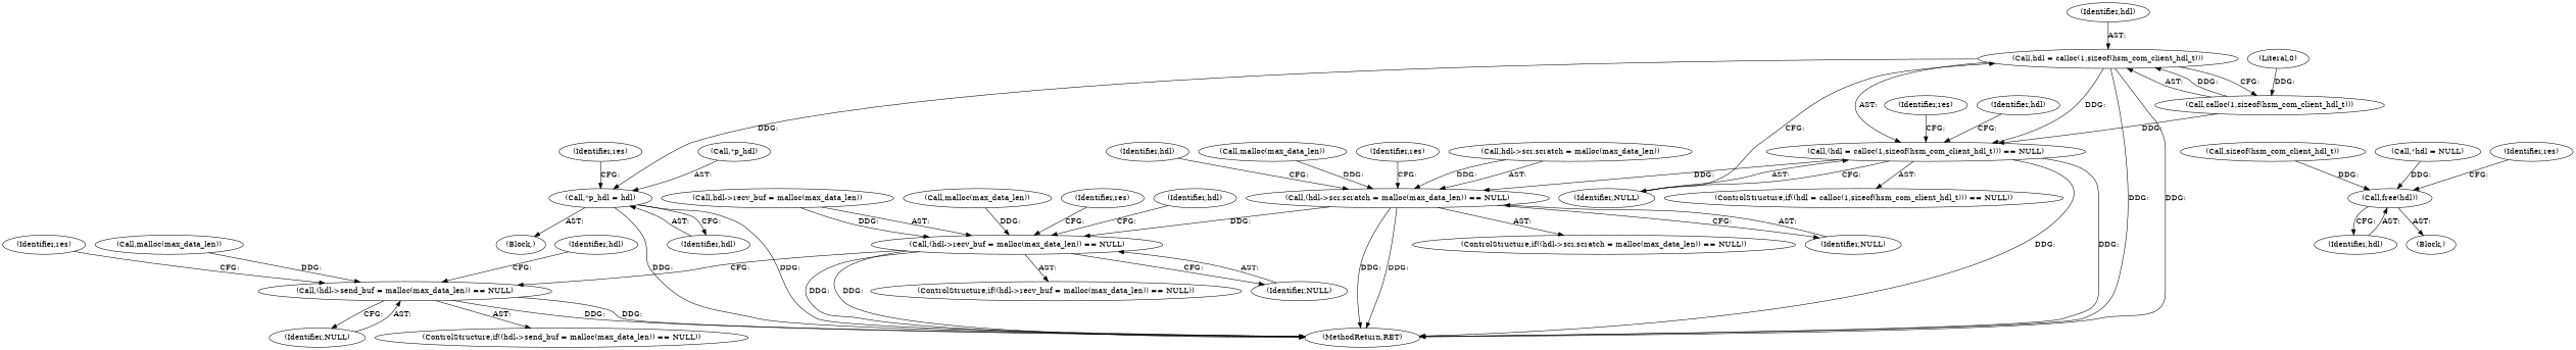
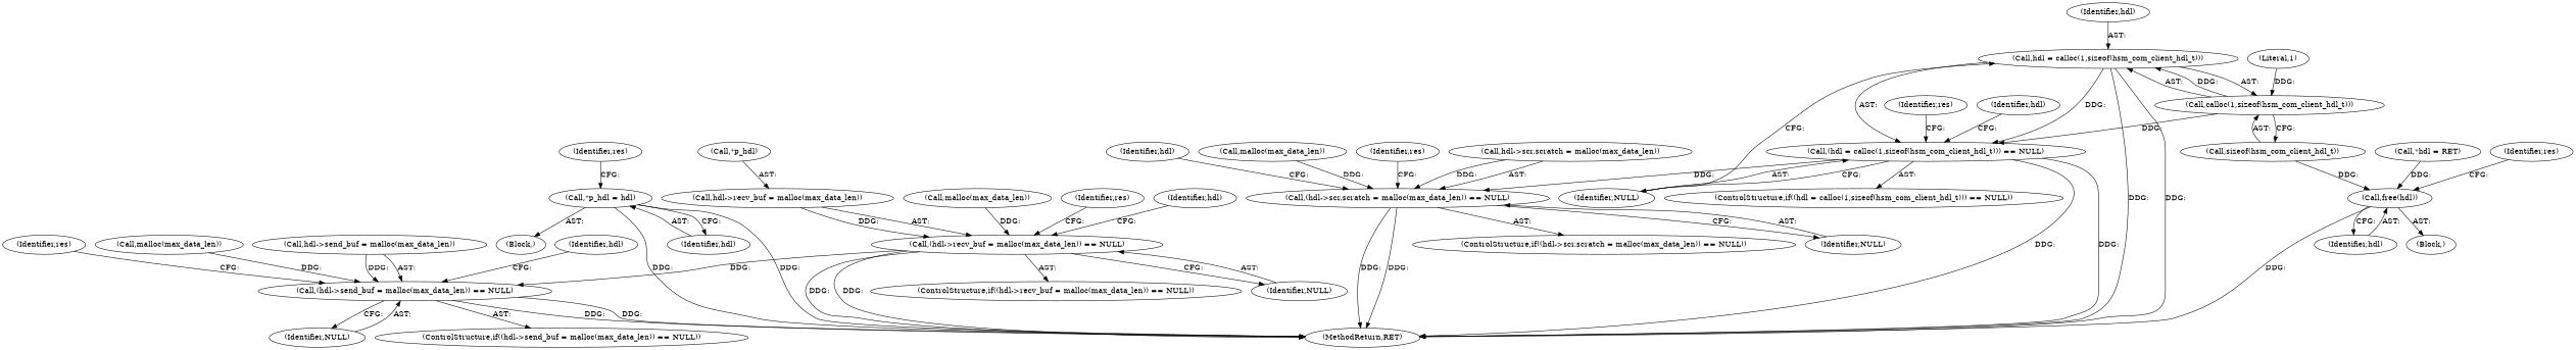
  digraph {
    n1 [label="(Call,hdl = calloc(1,sizeof(hsm_com_client_hdl_t)))"]
    n2 [label="(Call,calloc(1,sizeof(hsm_com_client_hdl_t)))"]
    n3 [label="(Call,(hdl = calloc(1,sizeof(hsm_com_client_hdl_t))) == NULL)"]
    n4 [label="(Call,*p_hdl = hdl)"]
    n5 [label="(MethodReturn,RET)"]
    n6 [label="(Call,sizeof(hsm_com_client_hdl_t))"]
    n7 [label="(Call,(hdl->scr.scratch = malloc(max_data_len)) == NULL)"]
    n8 [label="(Identifier,NULL)"]
    n9 [label="(ControlStructure,if((hdl = calloc(1,sizeof(hsm_com_client_hdl_t))) == NULL))"]
    n10 [label="(Identifier,hdl)"]
    n11 [label="(Block,)"]
    n12 [label="(Call,free(hdl))"]
    n13 [label="(Identifier,hdl)"]
    n14 [label="(Block,)"]
    n15 [label="(Call,(hdl->recv_buf = malloc(max_data_len)) == NULL)"]
    n16 [label="(ControlStructure,if((hdl->scr.scratch = malloc(max_data_len)) == NULL))"]
    n17 [label="(Identifier,NULL)"]
    n18 [label="(Call,(hdl->send_buf = malloc(max_data_len)) == NULL)"]
    n19 [label="(ControlStructure,if((hdl->recv_buf = malloc(max_data_len)) == NULL))"]
    n20 [label="(Identifier,NULL)"]
    n21 [label="(ControlStructure,if((hdl->send_buf = malloc(max_data_len)) == NULL))"]
    n22 [label="(Identifier,NULL)"]
    n23 [label="(Identifier,res)"]
    n24 [label="(Identifier,hdl)"]
    n25 [label="(Call,malloc(max_data_len))"]
    n26 [label="(Identifier,res)"]
-   n27 [label="(Literal,0)"]
-   n28 [label="(Call,*hdl = NULL)"]
+   n27 [label="(Literal,1)"]
+   n28 [label="(Call,*hdl = RET)"]
    n29 [label="(Identifier,hdl)"]
    n30 [label="(Call,malloc(max_data_len))"]
+   n31 [label="(Call,hdl->send_buf = malloc(max_data_len))"]
    n32 [label="(Identifier,res)"]
    n33 [label="(Identifier,res)"]
    n34 [label="(Call,hdl->scr.scratch = malloc(max_data_len))"]
    n35 [label="(Identifier,hdl)"]
    n36 [label="(Identifier,res)"]
    n37 [label="(Identifier,res)"]
    n38 [label="(Call,hdl->recv_buf = malloc(max_data_len))"]
    n39 [label="(Identifier,hdl)"]
    n40 [label="(Call,*p_hdl)"]
    n41 [label="(Call,malloc(max_data_len))"]
    n42 [label="(Identifier,hdl)"]
-   n1 -> n2 [label="CFG: "]
+   n1 -> n2 [label="AST: "]
    n1 -> n3 [label="AST: "]
    n1 -> n3 [label="DDG: "]
-   n1 -> n4 [label="DDG: "]
    n1 -> n5 [label="DDG: "]
    n1 -> n5 [label="DDG: "]
    n2 -> n1 [label="AST: "]
    n2 -> n1 [label="DDG: "]
    n2 -> n3 [label="DDG: "]
+   n2 -> n6 [label="CFG: "]
    n3 -> n5 [label="DDG: "]
    n3 -> n5 [label="DDG: "]
    n3 -> n7 [label="DDG: "]
    n3 -> n8 [label="CFG: "]
    n3 -> n9 [label="AST: "]
    n4 -> n5 [label="DDG: "]
    n4 -> n5 [label="DDG: "]
    n4 -> n10 [label="CFG: "]
    n4 -> n11 [label="AST: "]
+   n6 -> n2 [label="AST: "]
    n6 -> n12 [label="DDG: "]
    n7 -> n5 [label="DDG: "]
    n7 -> n5 [label="DDG: "]
-   n7 -> n15 [label="DDG: "]
    n7 -> n16 [label="AST: "]
    n7 -> n17 [label="CFG: "]
    n8 -> n1 [label="CFG: "]
    n8 -> n3 [label="AST: "]
    n10 -> n4 [label="AST: "]
+   n12 -> n5 [label="DDG: "]
    n12 -> n13 [label="CFG: "]
    n12 -> n14 [label="AST: "]
    n13 -> n12 [label="AST: "]
    n15 -> n5 [label="DDG: "]
    n15 -> n5 [label="DDG: "]
-   n15 -> n18 [label="CFG: "]
+   n15 -> n18 [label="DDG: "]
    n15 -> n19 [label="AST: "]
    n15 -> n20 [label="CFG: "]
    n17 -> n7 [label="AST: "]
    n18 -> n5 [label="DDG: "]
    n18 -> n5 [label="DDG: "]
    n18 -> n21 [label="AST: "]
    n18 -> n22 [label="CFG: "]
    n20 -> n15 [label="AST: "]
    n22 -> n18 [label="AST: "]
    n23 -> n3 [label="CFG: "]
    n24 -> n7 [label="CFG: "]
    n25 -> n7 [label="DDG: "]
    n26 -> n4 [label="CFG: "]
    n27 -> n2 [label="DDG: "]
    n28 -> n12 [label="DDG: "]
    n29 -> n1 [label="AST: "]
    n30 -> n15 [label="DDG: "]
+   n31 -> n18 [label="AST: "]
+   n31 -> n18 [label="DDG: "]
    n32 -> n15 [label="CFG: "]
    n33 -> n7 [label="CFG: "]
    n34 -> n7 [label="AST: "]
    n34 -> n7 [label="DDG: "]
    n35 -> n15 [label="CFG: "]
    n36 -> n18 [label="CFG: "]
    n37 -> n12 [label="CFG: "]
    n38 -> n15 [label="AST: "]
    n38 -> n15 [label="DDG: "]
    n39 -> n3 [label="CFG: "]
-   n40 -> n4 [label="AST: "]
+   n40 -> n38 [label="AST: "]
    n41 -> n18 [label="DDG: "]
    n42 -> n18 [label="CFG: "]
  }
